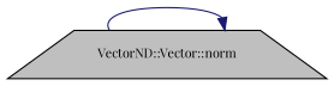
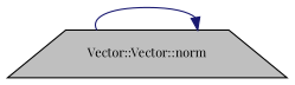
  digraph {
    rankdir=LR
    fontname="Playfair Display"
-   n1 [color=black fillcolor=grey75 fontcolor=black fontname="Playfair Display" fontsize=10 height=0.2 label="VectorND::Vector::norm" shape=trapezium style=filled width=0.4]
+   n1 [color=black fillcolor=grey75 fontcolor=black fontname="Playfair Display" fontsize=10 height=0.2 label="Vector::Vector::norm" shape=trapezium style=filled width=0.4]
    n1 -> n1 [color=midnightblue fontname="Playfair Display" fontsize=10 labelfontname=Helvetica labelfontsize=10 style=solid]
  }
